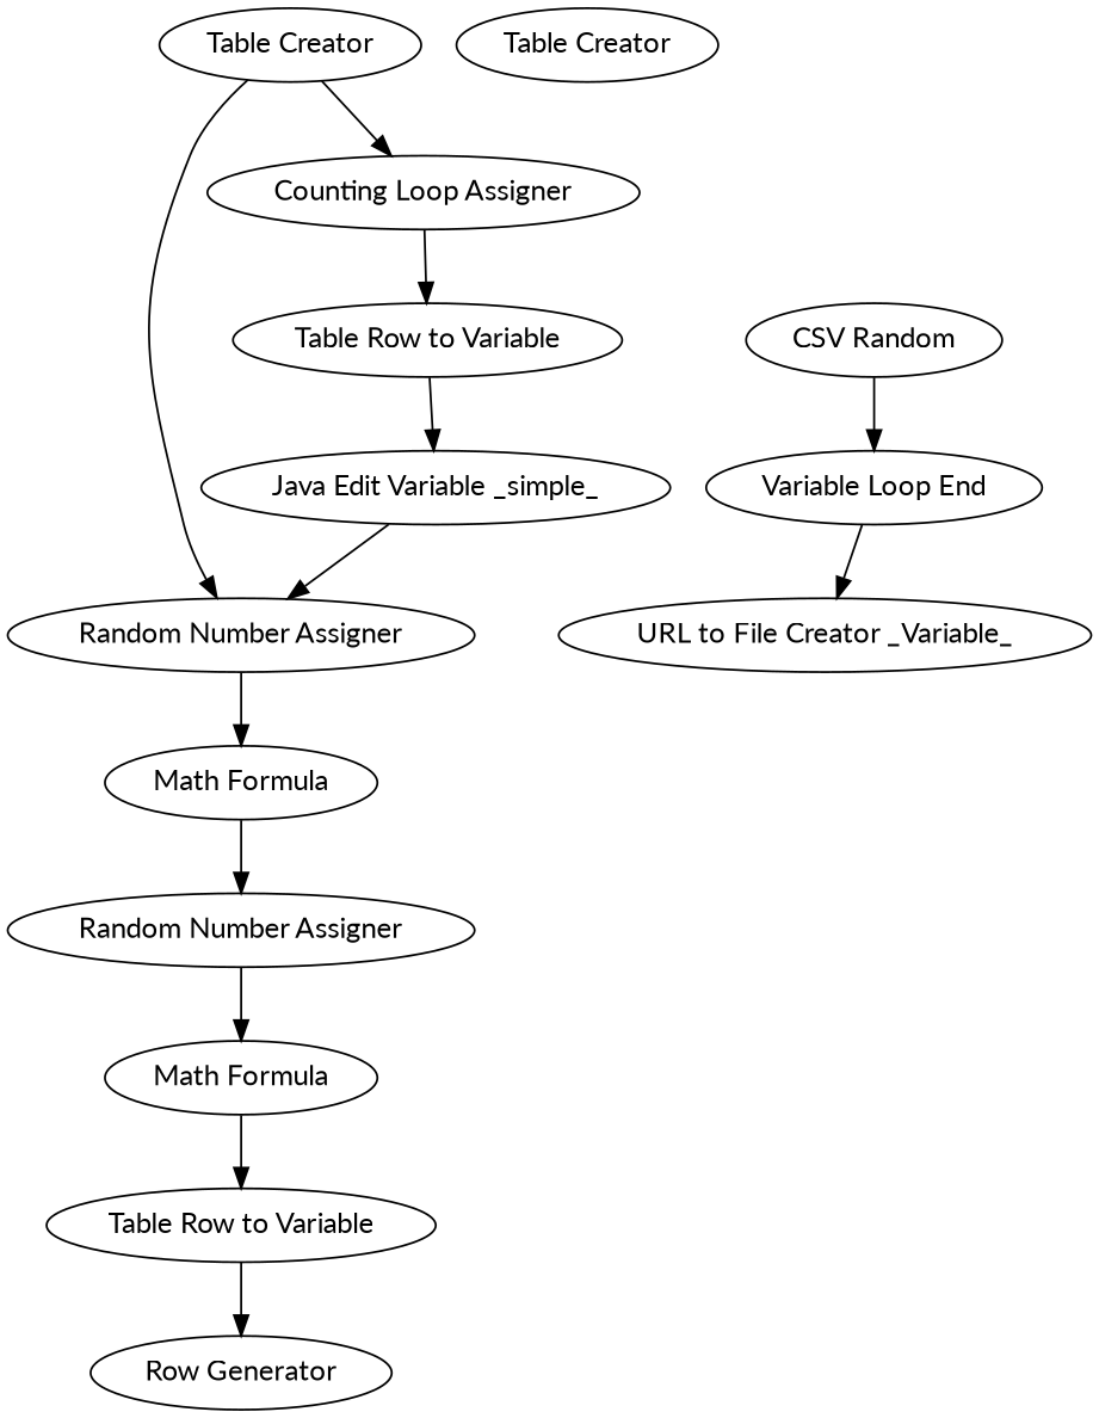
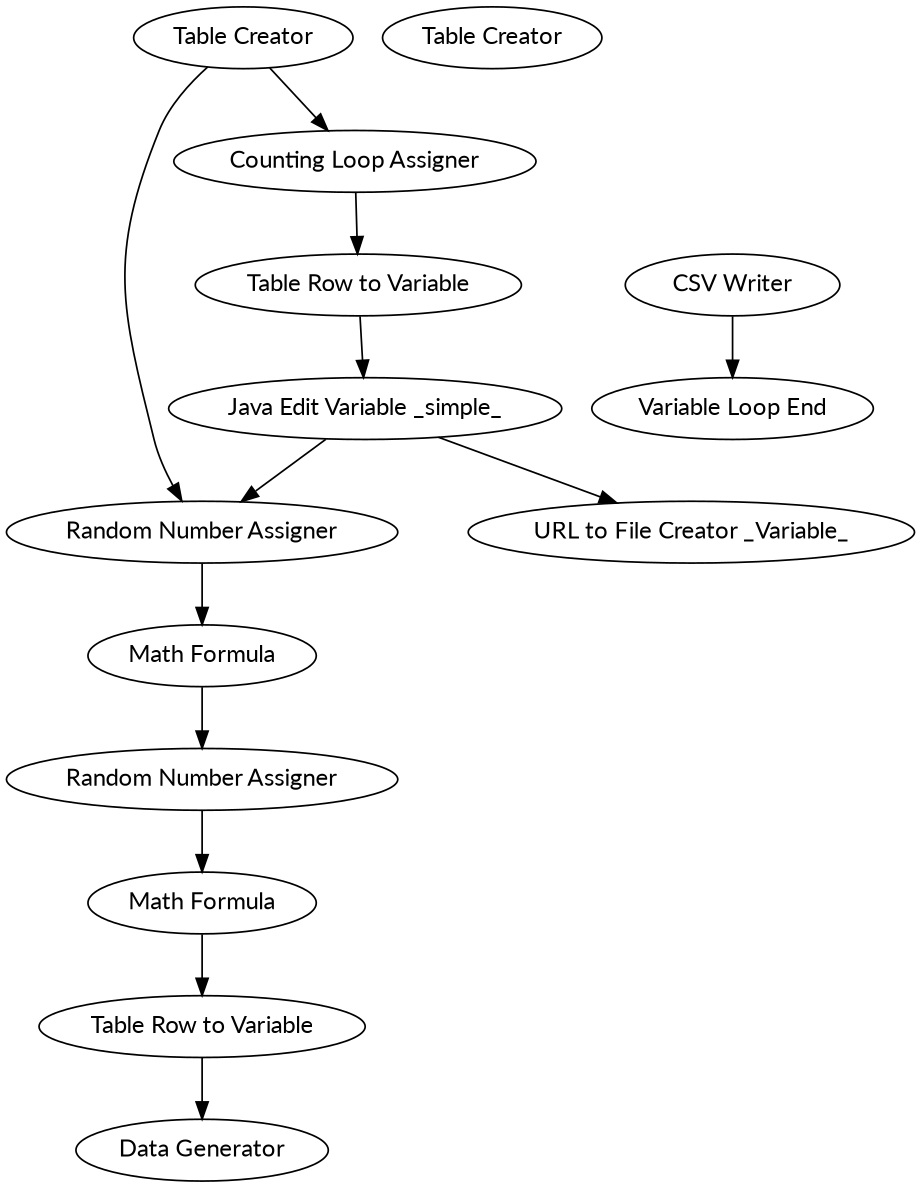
  digraph {
    fontname=Lato
    rankdir=TB
    node [fontname=Lato]
    edge [fontname=Lato]
-   n1 [label="Row Generator"]
+   n1 [label="Data Generator"]
    n2 [label="Random Number Assigner"]
    n3 [label="Math Formula"]
    n4 [label="Random Number Assigner"]
    n5 [label="Table Creator"]
    n6 [label="Counting Loop Assigner"]
    n7 [label="Table Row to Variable"]
    n8 [label="Math Formula"]
    n9 [label="Table Row to Variable"]
    n10 [label="Java Edit Variable _simple_"]
    n11 [label="URL to File Creator _Variable_"]
    n12 [label="Variable Loop End"]
-   n13 [label="CSV Random"]
+   n13 [label="CSV Writer"]
    n14 [label="Table Creator"]
    n2 -> n3
    n3 -> n4
    n4 -> n8
    n5 -> n2
    n5 -> n6
    n6 -> n7
    n7 -> n10
    n8 -> n9
    n9 -> n1
    n10 -> n2
-   n12 -> n11
+   n10 -> n11
    n13 -> n12
  }
